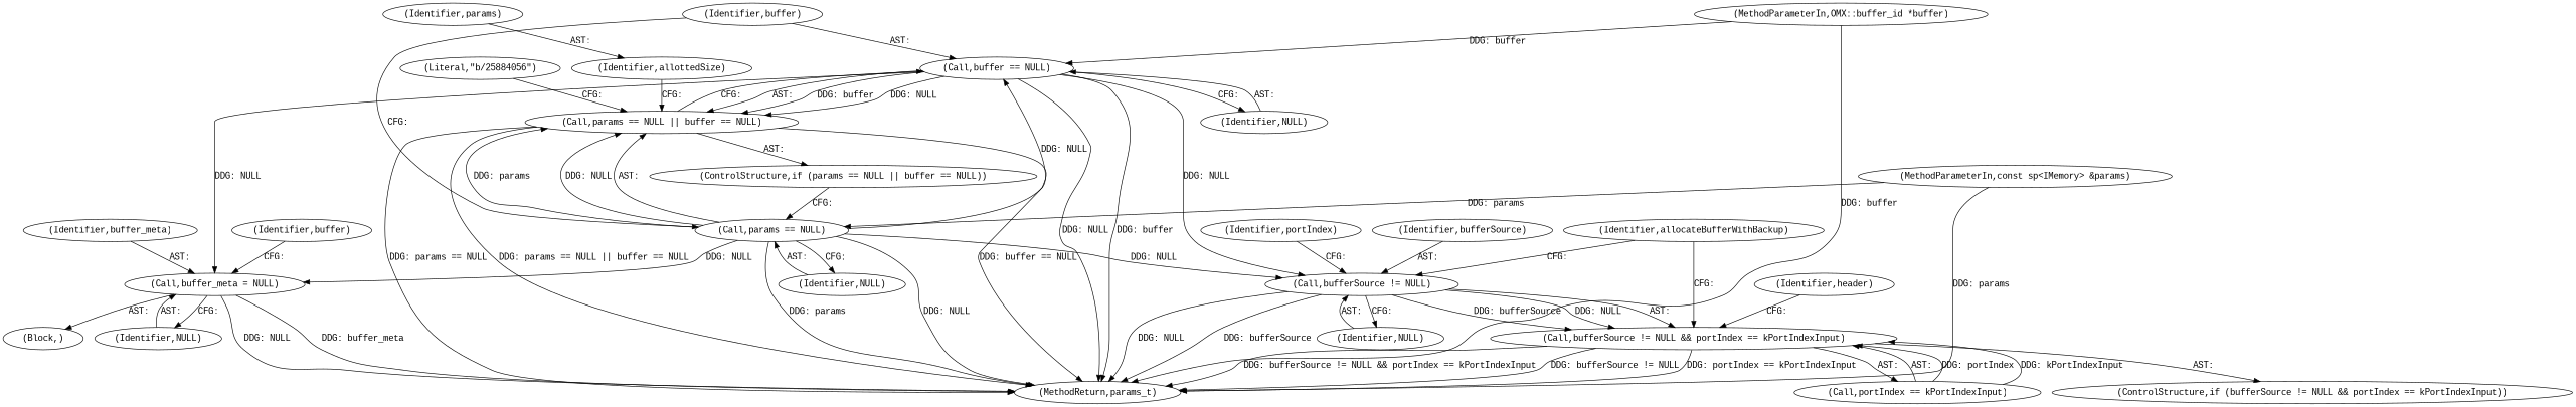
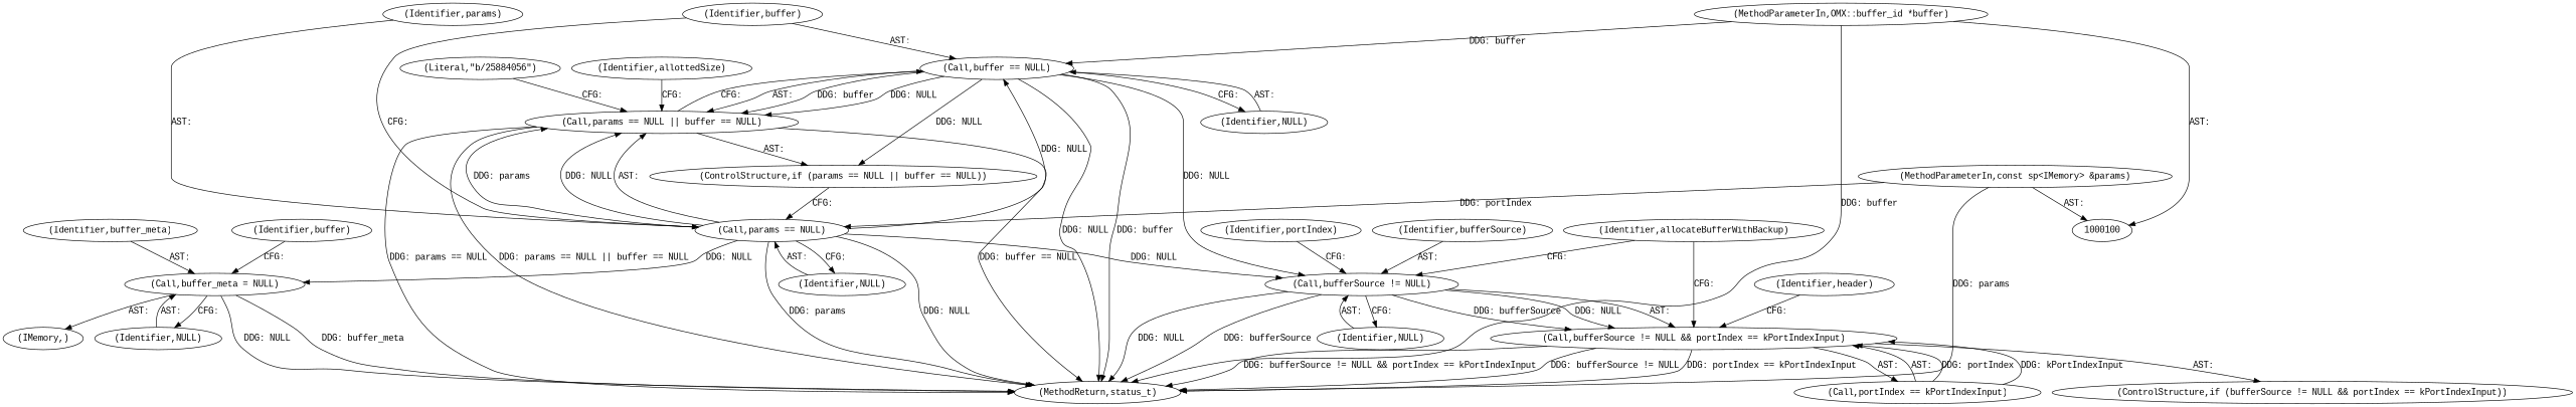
  digraph {
    fontname="Liberation Mono"
    node [fontname="Liberation Mono"]
    edge [fontname="Liberation Mono"]
    n1 [label="(Call,buffer == NULL)"]
    n2 [label="(Call,params == NULL || buffer == NULL)"]
    n3 [label="(Call,buffer_meta = NULL)"]
    n4 [label="(Call,bufferSource != NULL)"]
    n5 [label="(Identifier,NULL)"]
-   n6 [label="(MethodReturn,params_t)"]
+   n6 [label="(MethodReturn,status_t)"]
    n7 [label="(ControlStructure,if (params == NULL || buffer == NULL))"]
-   n8 [label="(Block,)"]
+   n8 [label="(IMemory,)"]
    n9 [label="(Identifier,NULL)"]
    n10 [label="(Call,bufferSource != NULL && portIndex == kPortIndexInput)"]
    n11 [label="(Identifier,NULL)"]
    n12 [label="(MethodParameterIn,OMX::buffer_id *buffer)"]
+   1000100
    n14 [label="(Call,params == NULL)"]
    n15 [label="(Identifier,NULL)"]
    n16 [label="(MethodParameterIn,const sp<IMemory> &params)"]
    n17 [label="(Call,portIndex == kPortIndexInput)"]
    n18 [label="(ControlStructure,if (bufferSource != NULL && portIndex == kPortIndexInput))"]
    n19 [label="(Literal,\"b/25884056\")"]
    n20 [label="(Identifier,params)"]
    n21 [label="(Identifier,header)"]
    n22 [label="(Identifier,allocateBufferWithBackup)"]
    n23 [label="(Identifier,portIndex)"]
    n24 [label="(Identifier,bufferSource)"]
    n25 [label="(Identifier,buffer)"]
    n26 [label="(Identifier,allottedSize)"]
    n27 [label="(Identifier,buffer_meta)"]
    n28 [label="(Identifier,buffer)"]
    n1 -> n2 [label="AST: "]
    n1 -> n2 [label="DDG: buffer"]
    n1 -> n2 [label="DDG: NULL"]
-   n1 -> n3 [label="DDG: NULL"]
+   n1 -> n7 [label="DDG: NULL"]
    n1 -> n4 [label="DDG: NULL"]
    n1 -> n5 [label="CFG: "]
    n1 -> n6 [label="DDG: buffer"]
    n1 -> n6 [label="DDG: NULL"]
    n2 -> n1 [label="CFG: "]
    n2 -> n6 [label="DDG: params == NULL"]
    n2 -> n6 [label="DDG: params == NULL || buffer == NULL"]
    n2 -> n6 [label="DDG: buffer == NULL"]
    n2 -> n7 [label="AST: "]
    n3 -> n6 [label="DDG: buffer_meta"]
    n3 -> n6 [label="DDG: NULL"]
    n3 -> n8 [label="AST: "]
    n3 -> n9 [label="CFG: "]
    n4 -> n6 [label="DDG: bufferSource"]
    n4 -> n6 [label="DDG: NULL"]
    n4 -> n10 [label="AST: "]
    n4 -> n10 [label="DDG: bufferSource"]
    n4 -> n10 [label="DDG: NULL"]
    n4 -> n11 [label="CFG: "]
    n5 -> n1 [label="AST: "]
    n7 -> n14 [label="CFG: "]
    n9 -> n3 [label="AST: "]
    n10 -> n6 [label="DDG: bufferSource != NULL && portIndex == kPortIndexInput"]
    n10 -> n6 [label="DDG: bufferSource != NULL"]
    n10 -> n6 [label="DDG: portIndex == kPortIndexInput"]
    n10 -> n17 [label="AST: "]
    n10 -> n18 [label="AST: "]
    n11 -> n4 [label="AST: "]
    n12 -> n1 [label="DDG: buffer"]
    n12 -> n6 [label="DDG: buffer"]
+   n12 -> 1000100 [label="AST: "]
    n14 -> n1 [label="DDG: NULL"]
    n14 -> n2 [label="AST: "]
    n14 -> n2 [label="DDG: params"]
    n14 -> n2 [label="DDG: NULL"]
    n14 -> n3 [label="DDG: NULL"]
    n14 -> n4 [label="DDG: NULL"]
    n14 -> n6 [label="DDG: NULL"]
    n14 -> n6 [label="DDG: params"]
    n14 -> n15 [label="CFG: "]
    n15 -> n14 [label="AST: "]
    n16 -> n6 [label="DDG: params"]
-   n16 -> n14 [label="DDG: params"]
+   n16 -> 1000100 [label="AST: "]
+   n16 -> n14 [label="DDG: portIndex"]
    n17 -> n10 [label="AST: "]
    n17 -> n10 [label="DDG: portIndex"]
    n17 -> n10 [label="DDG: kPortIndexInput"]
    n19 -> n2 [label="CFG: "]
-   n20 -> n26 [label="AST: "]
+   n20 -> n14 [label="AST: "]
    n21 -> n10 [label="CFG: "]
    n22 -> n4 [label="CFG: "]
    n22 -> n10 [label="CFG: "]
    n23 -> n4 [label="CFG: "]
    n24 -> n4 [label="AST: "]
    n25 -> n1 [label="AST: "]
    n25 -> n14 [label="CFG: "]
    n26 -> n2 [label="CFG: "]
    n27 -> n3 [label="AST: "]
    n28 -> n3 [label="CFG: "]
  }
